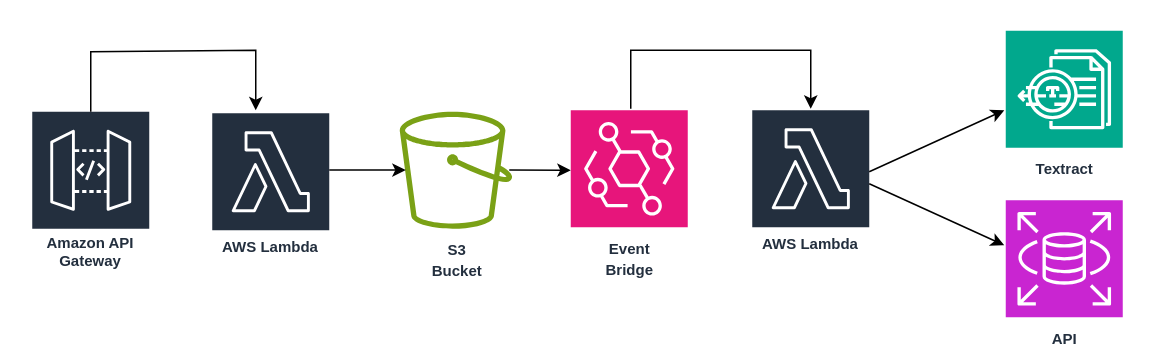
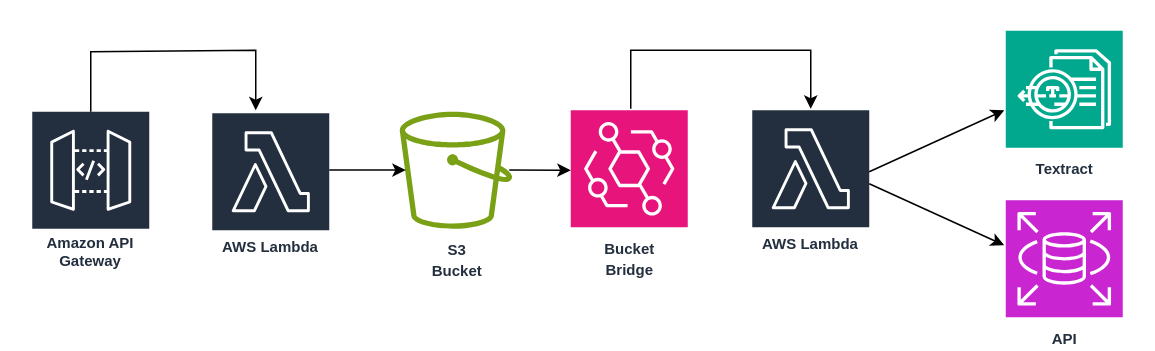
  <mxCell id="0" />
  <mxCell id="1" parent="0" />
  <mxCell id="2" value="Amazon API Gateway" style="sketch=0;outlineConnect=0;fontColor=#232F3E;gradientColor=none;strokeColor=#ffffff;fillColor=#232F3E;dashed=0;verticalLabelPosition=middle;verticalAlign=bottom;align=center;html=1;whiteSpace=wrap;fontSize=10;fontStyle=1;spacing=3;shape=mxgraph.aws4.productIcon;prIcon=mxgraph.aws4.api_gateway;" parent="1" vertex="1"><mxGeometry x="20" y="73" width="80" height="110" as="geometry" /></mxCell>
  <mxCell id="3" value="AWS Lambda" style="sketch=0;outlineConnect=0;fontColor=#232F3E;gradientColor=none;strokeColor=#ffffff;fillColor=#232F3E;dashed=0;verticalLabelPosition=middle;verticalAlign=bottom;align=center;html=1;whiteSpace=wrap;fontSize=10;fontStyle=1;spacing=3;shape=mxgraph.aws4.productIcon;prIcon=mxgraph.aws4.lambda;" parent="1" vertex="1"><mxGeometry x="140" y="74" width="80" height="100" as="geometry" /></mxCell>
  <mxCell id="4" value="&lt;span style=&quot;font-size: 10px; text-wrap-mode: wrap;&quot;&gt;&lt;b&gt;S3 Bucket&lt;/b&gt;&lt;/span&gt;" style="sketch=0;outlineConnect=0;fontColor=#232F3E;gradientColor=none;fillColor=#7AA116;strokeColor=none;dashed=0;verticalLabelPosition=bottom;verticalAlign=top;align=center;html=1;fontSize=12;fontStyle=0;aspect=fixed;pointerEvents=1;shape=mxgraph.aws4.bucket;" parent="1" vertex="1"><mxGeometry x="266" y="74" width="75" height="78" as="geometry" /></mxCell>
- <mxCell id="5" value="&lt;span style=&quot;font-size: 10px; text-wrap-mode: wrap;&quot;&gt;&lt;b&gt;Event Bridge&lt;/b&gt;&lt;/span&gt;" style="sketch=0;points=[[0,0,0],[0.25,0,0],[0.5,0,0],[0.75,0,0],[1,0,0],[0,1,0],[0.25,1,0],[0.5,1,0],[0.75,1,0],[1,1,0],[0,0.25,0],[0,0.5,0],[0,0.75,0],[1,0.25,0],[1,0.5,0],[1,0.75,0]];outlineConnect=0;fontColor=#232F3E;fillColor=#E7157B;strokeColor=#ffffff;dashed=0;verticalLabelPosition=bottom;verticalAlign=top;align=center;html=1;fontSize=12;fontStyle=0;aspect=fixed;shape=mxgraph.aws4.resourceIcon;resIcon=mxgraph.aws4.eventbridge;" parent="1" vertex="1"><mxGeometry x="380" y="73" width="78" height="78" as="geometry" /></mxCell>
+ <mxCell id="5" value="&lt;span style=&quot;font-size: 10px; text-wrap-mode: wrap;&quot;&gt;&lt;b&gt;Bucket Bridge&lt;/b&gt;&lt;/span&gt;" style="sketch=0;points=[[0,0,0],[0.25,0,0],[0.5,0,0],[0.75,0,0],[1,0,0],[0,1,0],[0.25,1,0],[0.5,1,0],[0.75,1,0],[1,1,0],[0,0.25,0],[0,0.5,0],[0,0.75,0],[1,0.25,0],[1,0.5,0],[1,0.75,0]];outlineConnect=0;fontColor=#232F3E;fillColor=#E7157B;strokeColor=#ffffff;dashed=0;verticalLabelPosition=bottom;verticalAlign=top;align=center;html=1;fontSize=12;fontStyle=0;aspect=fixed;shape=mxgraph.aws4.resourceIcon;resIcon=mxgraph.aws4.eventbridge;" parent="1" vertex="1"><mxGeometry x="380" y="73" width="78" height="78" as="geometry" /></mxCell>
  <mxCell id="6" value="AWS Lambda" style="sketch=0;outlineConnect=0;fontColor=#232F3E;gradientColor=none;strokeColor=#ffffff;fillColor=#232F3E;dashed=0;verticalLabelPosition=middle;verticalAlign=bottom;align=center;html=1;whiteSpace=wrap;fontSize=10;fontStyle=1;spacing=3;shape=mxgraph.aws4.productIcon;prIcon=mxgraph.aws4.lambda;" parent="1" vertex="1"><mxGeometry x="500" y="72" width="80" height="100" as="geometry" /></mxCell>
  <mxCell id="7" value="&lt;span style=&quot;font-size: 10px; font-weight: 700; text-wrap-mode: wrap;&quot;&gt;T&lt;/span&gt;&lt;span style=&quot;font-size: 10px; text-wrap-mode: wrap;&quot;&gt;&lt;b&gt;extract&lt;/b&gt;&lt;/span&gt;" style="sketch=0;points=[[0,0,0],[0.25,0,0],[0.5,0,0],[0.75,0,0],[1,0,0],[0,1,0],[0.25,1,0],[0.5,1,0],[0.75,1,0],[1,1,0],[0,0.25,0],[0,0.5,0],[0,0.75,0],[1,0.25,0],[1,0.5,0],[1,0.75,0]];outlineConnect=0;fontColor=#232F3E;fillColor=#01A88D;strokeColor=#ffffff;dashed=0;verticalLabelPosition=bottom;verticalAlign=top;align=center;html=1;fontSize=12;fontStyle=0;aspect=fixed;shape=mxgraph.aws4.resourceIcon;resIcon=mxgraph.aws4.textract;" parent="1" vertex="1"><mxGeometry x="670" y="20" width="78" height="78" as="geometry" /></mxCell>
  <mxCell id="8" value="&lt;span style=&quot;font-size: 10px; font-weight: 700; text-wrap-mode: wrap;&quot;&gt;API&lt;/span&gt;" style="sketch=0;points=[[0,0,0],[0.25,0,0],[0.5,0,0],[0.75,0,0],[1,0,0],[0,1,0],[0.25,1,0],[0.5,1,0],[0.75,1,0],[1,1,0],[0,0.25,0],[0,0.5,0],[0,0.75,0],[1,0.25,0],[1,0.5,0],[1,0.75,0]];outlineConnect=0;fontColor=#232F3E;fillColor=#C925D1;strokeColor=#ffffff;dashed=0;verticalLabelPosition=bottom;verticalAlign=top;align=center;html=1;fontSize=12;fontStyle=0;aspect=fixed;shape=mxgraph.aws4.resourceIcon;resIcon=mxgraph.aws4.rds;" parent="1" vertex="1"><mxGeometry x="670" y="133" width="78" height="78" as="geometry" /></mxCell>
  <mxCell id="9" value="" style="endArrow=classic;html=1;rounded=0;" edge="1" parent="1"><mxGeometry width="50" height="50" relative="1" as="geometry"><mxPoint x="60" y="74" as="sourcePoint" /><mxPoint x="170" y="73" as="targetPoint" /><Array as="points"><mxPoint x="60" y="34" /><mxPoint x="170" y="33" /></Array></mxGeometry></mxCell>
  <mxCell id="10" value="" style="endArrow=classic;html=1;rounded=0;" edge="1" parent="1"><mxGeometry width="50" height="50" relative="1" as="geometry"><mxPoint x="219" y="112.8" as="sourcePoint" /><mxPoint x="270.007" y="112.91" as="targetPoint" /></mxGeometry></mxCell>
  <mxCell id="11" value="" style="endArrow=classic;html=1;rounded=0;" edge="1" parent="1"><mxGeometry width="50" height="50" relative="1" as="geometry"><mxPoint x="339" y="112.8" as="sourcePoint" /><mxPoint x="380" y="113" as="targetPoint" /></mxGeometry></mxCell>
  <mxCell id="12" value="" style="endArrow=classic;html=1;rounded=0;" edge="1" parent="1" target="6"><mxGeometry width="50" height="50" relative="1" as="geometry"><mxPoint x="420" y="72" as="sourcePoint" /><mxPoint x="530" y="71" as="targetPoint" /><Array as="points"><mxPoint x="420" y="33" /><mxPoint x="540" y="33" /></Array></mxGeometry></mxCell>
  <mxCell id="13" value="" style="endArrow=classic;html=1;rounded=0;entryX=0;entryY=0.5;entryDx=0;entryDy=0;entryPerimeter=0;" edge="1" parent="1"><mxGeometry width="50" height="50" relative="1" as="geometry"><mxPoint x="579" y="122" as="sourcePoint" /><mxPoint x="669" y="163" as="targetPoint" /></mxGeometry></mxCell>
  <mxCell id="14" value="" style="endArrow=classic;html=1;rounded=0;entryX=0;entryY=0.5;entryDx=0;entryDy=0;entryPerimeter=0;" edge="1" parent="1"><mxGeometry width="50" height="50" relative="1" as="geometry"><mxPoint x="579" y="114" as="sourcePoint" /><mxPoint x="669" y="73" as="targetPoint" /></mxGeometry></mxCell>
